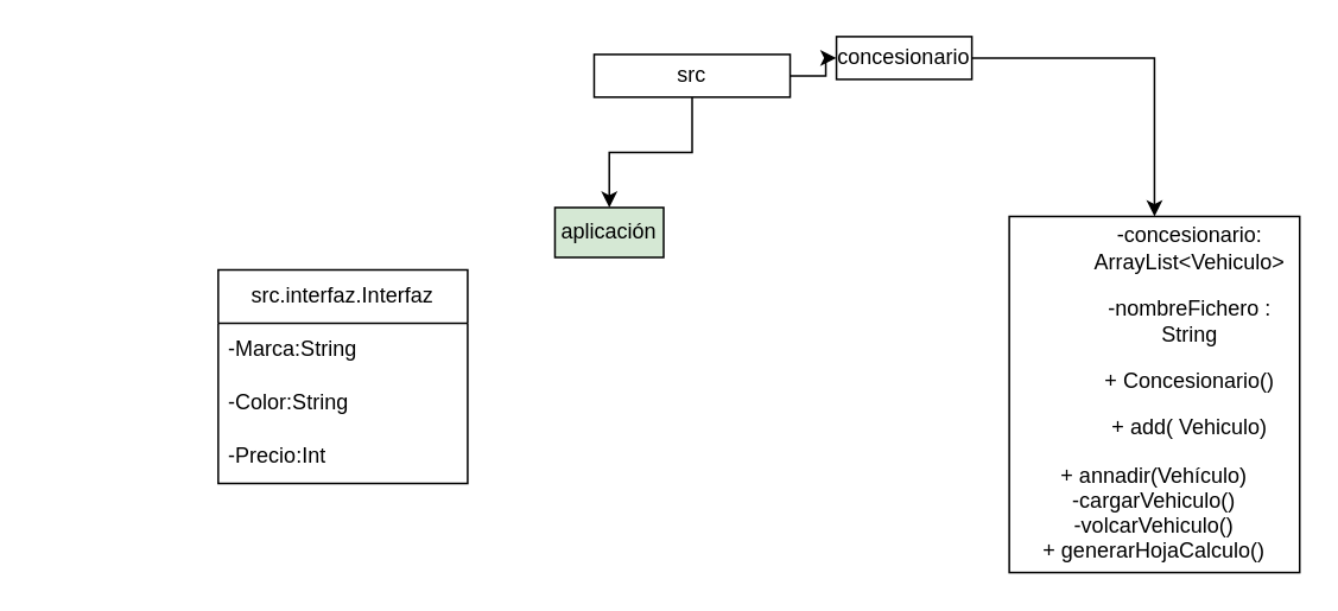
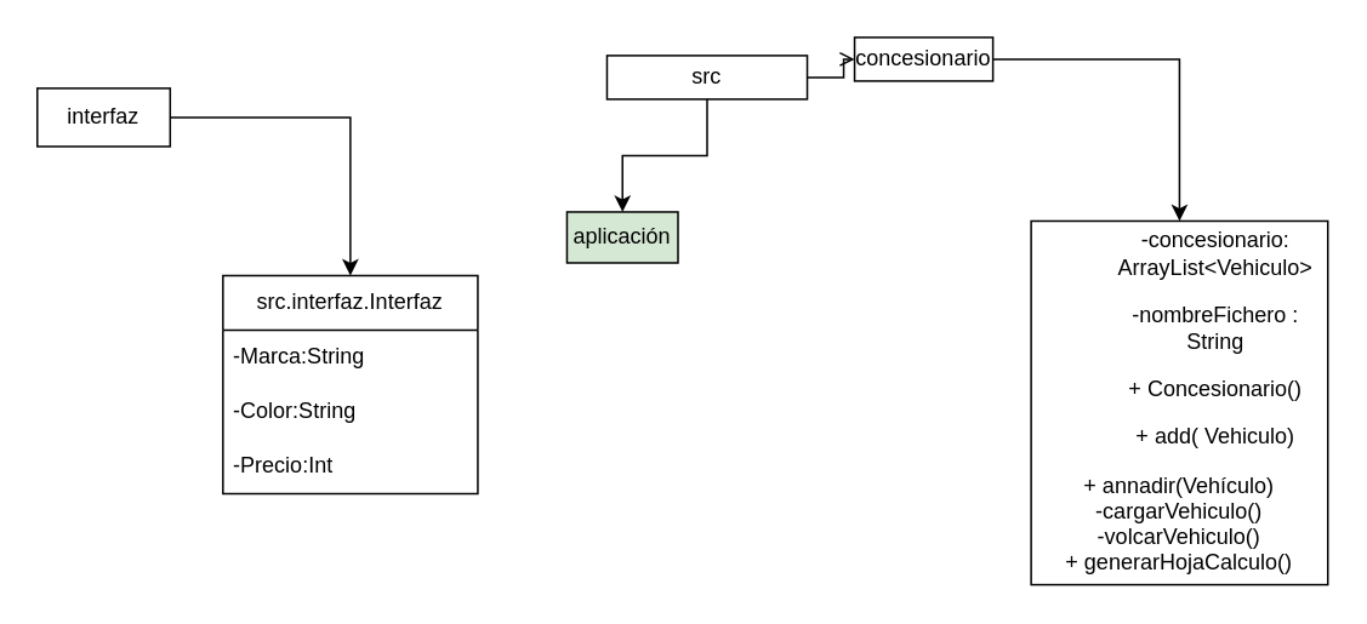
  <mxCell id="0" />
  <mxCell id="1" parent="0" />
+ <mxCell id="2" style="edgeStyle=orthogonalEdgeStyle;rounded=0;orthogonalLoop=1;jettySize=auto;html=1;" edge="1" parent="1" source="3" target="4"><mxGeometry relative="1" as="geometry" /></mxCell>
+ <mxCell id="3" value="interfaz" style="rounded=0;whiteSpace=wrap;html=1;" vertex="1" parent="1"><mxGeometry x="20" y="48" width="73" height="32" as="geometry" /></mxCell>
  <mxCell id="4" value="src.interfaz.Interfaz" style="swimlane;fontStyle=0;childLayout=stackLayout;horizontal=1;startSize=30;horizontalStack=0;resizeParent=1;resizeParentMax=0;resizeLast=0;collapsible=1;marginBottom=0;whiteSpace=wrap;html=1;" vertex="1" parent="1"><mxGeometry x="122" y="151" width="140" height="120" as="geometry" /></mxCell>
  <mxCell id="5" value="-Marca:String" style="text;strokeColor=none;fillColor=none;align=left;verticalAlign=middle;spacingLeft=4;spacingRight=4;overflow=hidden;points=[[0,0.5],[1,0.5]];portConstraint=eastwest;rotatable=0;whiteSpace=wrap;html=1;" vertex="1" parent="4"><mxGeometry y="30" width="140" height="30" as="geometry" /></mxCell>
  <mxCell id="6" value="-Color:String" style="text;strokeColor=none;fillColor=none;align=left;verticalAlign=middle;spacingLeft=4;spacingRight=4;overflow=hidden;points=[[0,0.5],[1,0.5]];portConstraint=eastwest;rotatable=0;whiteSpace=wrap;html=1;" vertex="1" parent="4"><mxGeometry y="60" width="140" height="30" as="geometry" /></mxCell>
  <mxCell id="7" value="-Precio:Int" style="text;strokeColor=none;fillColor=none;align=left;verticalAlign=middle;spacingLeft=4;spacingRight=4;overflow=hidden;points=[[0,0.5],[1,0.5]];portConstraint=eastwest;rotatable=0;whiteSpace=wrap;html=1;" vertex="1" parent="4"><mxGeometry y="90" width="140" height="30" as="geometry" /></mxCell>
  <mxCell id="8" value="" style="edgeStyle=orthogonalEdgeStyle;rounded=0;orthogonalLoop=1;jettySize=auto;html=1;" edge="1" parent="1" source="10" target="11"><mxGeometry relative="1" as="geometry" /></mxCell>
- <mxCell id="9" value="" style="edgeStyle=orthogonalEdgeStyle;rounded=0;orthogonalLoop=1;jettySize=auto;html=1;" edge="1" parent="1" source="10" target="13"><mxGeometry relative="1" as="geometry" /></mxCell>
+ <mxCell id="9" value="" style="edgeStyle=orthogonalEdgeStyle;rounded=0;orthogonalLoop=1;jettySize=auto;html=1;endArrow=open;" edge="1" parent="1" source="10" target="13"><mxGeometry relative="1" as="geometry" /></mxCell>
  <mxCell id="10" value="src" style="rounded=0;whiteSpace=wrap;html=1;" vertex="1" parent="1"><mxGeometry x="333" y="30" width="110" height="24" as="geometry" /></mxCell>
  <mxCell id="11" value="aplicación" style="whiteSpace=wrap;html=1;rounded=0;fillColor=#d5e8d4;" vertex="1" parent="1"><mxGeometry x="311" y="116" width="61" height="28" as="geometry" /></mxCell>
  <mxCell id="12" value="" style="edgeStyle=orthogonalEdgeStyle;rounded=0;orthogonalLoop=1;jettySize=auto;html=1;" edge="1" parent="1" source="13" target="14"><mxGeometry relative="1" as="geometry" /></mxCell>
  <mxCell id="13" value="concesionario" style="rounded=0;whiteSpace=wrap;html=1;" vertex="1" parent="1"><mxGeometry x="469" y="20" width="76" height="24" as="geometry" /></mxCell>
  <mxCell id="14" value="&lt;ul style=&quot;list-style-type: '—&amp;nbsp;&amp;nbsp;'&quot;&gt;-﻿﻿concesionario: ArrayList&amp;lt;Vehiculo&amp;gt;&lt;/ul&gt;&lt;ul style=&quot;list-style-type: '—&amp;nbsp;&amp;nbsp;'&quot;&gt;-nombreFichero : String&lt;/ul&gt;&lt;ul style=&quot;list-style-type: '—&amp;nbsp;&amp;nbsp;'&quot;&gt;+ Concesionario()&lt;/ul&gt;&lt;ul style=&quot;list-style-type: '—&amp;nbsp;&amp;nbsp;'&quot;&gt;+ add( Vehiculo)&lt;/ul&gt;&lt;p style=&quot;margin: 0px; font-style: normal; font-variant-caps: normal; font-stretch: normal; line-height: normal; font-size-adjust: none; font-kerning: auto; font-variant-alternates: normal; font-variant-ligatures: normal; font-variant-numeric: normal; font-variant-east-asian: normal; font-variant-position: normal; font-feature-settings: normal; font-optical-sizing: auto; font-variation-settings: normal;&quot;&gt;+ annadir(Vehículo)&lt;/p&gt;&lt;p style=&quot;margin: 0px; font-style: normal; font-variant-caps: normal; font-stretch: normal; line-height: normal; font-size-adjust: none; font-kerning: auto; font-variant-alternates: normal; font-variant-ligatures: normal; font-variant-numeric: normal; font-variant-east-asian: normal; font-variant-position: normal; font-feature-settings: normal; font-optical-sizing: auto; font-variation-settings: normal;&quot;&gt;-﻿﻿cargarVehiculo()&lt;/p&gt;&lt;p style=&quot;margin: 0px; font-style: normal; font-variant-caps: normal; font-stretch: normal; line-height: normal; font-size-adjust: none; font-kerning: auto; font-variant-alternates: normal; font-variant-ligatures: normal; font-variant-numeric: normal; font-variant-east-asian: normal; font-variant-position: normal; font-feature-settings: normal; font-optical-sizing: auto; font-variation-settings: normal;&quot;&gt;-﻿﻿volcarVehiculo()&lt;/p&gt;&lt;p style=&quot;margin: 0px; font-style: normal; font-variant-caps: normal; font-stretch: normal; line-height: normal; font-size-adjust: none; font-kerning: auto; font-variant-alternates: normal; font-variant-ligatures: normal; font-variant-numeric: normal; font-variant-east-asian: normal; font-variant-position: normal; font-feature-settings: normal; font-optical-sizing: auto; font-variation-settings: normal;&quot;&gt;+ generarHojaCalculo()&lt;/p&gt;&lt;p style=&quot;margin: 0px; font-style: normal; font-variant-caps: normal; font-stretch: normal; line-height: normal; font-size-adjust: none; font-kerning: auto; font-variant-alternates: normal; font-variant-ligatures: normal; font-variant-numeric: normal; font-variant-east-asian: normal; font-variant-position: normal; font-feature-settings: normal; font-optical-sizing: auto; font-variation-settings: normal;&quot;&gt;&lt;br&gt;&lt;/p&gt;" style="whiteSpace=wrap;html=1;rounded=0;" vertex="1" parent="1"><mxGeometry x="566" y="121" width="163" height="200" as="geometry" /></mxCell>
